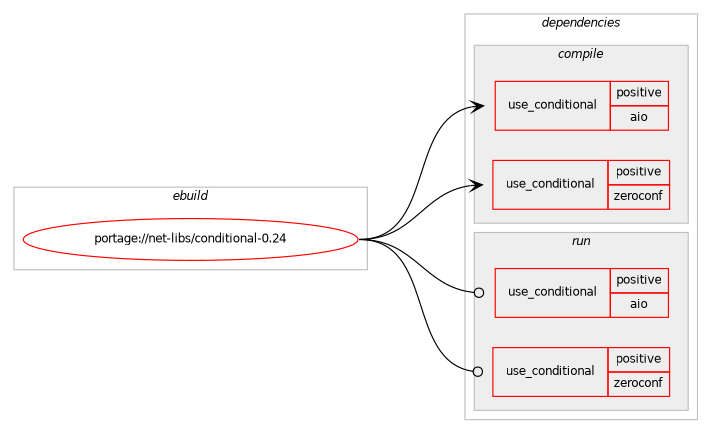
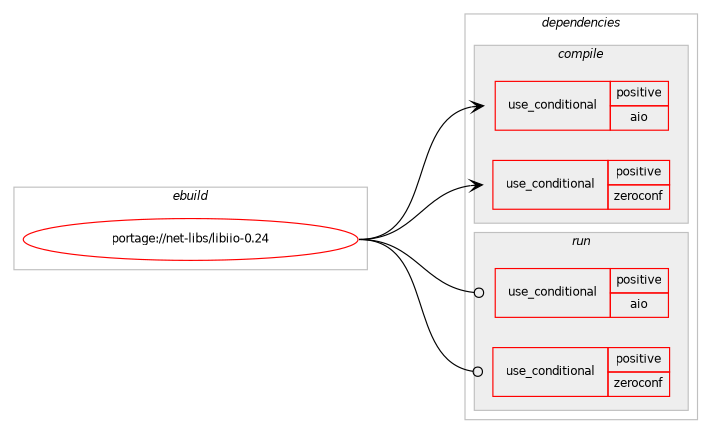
  digraph {
    compound=true
    concentrate=true
    fontname=Helvetica
    fontsize=10
    newrank=true
    rankdir=LR
    ranksep=1.5
    node [color=red fontname=Helvetica fontsize=10 shape=none]
    edge [arrowhead=vee headport=w style=solid tailport=e weight=20]
-   n1 [label="portage://net-libs/conditional-0.24" width=4 shape=""]
+   n1 [label="portage://net-libs/libiio-0.24" width=4 shape=""]
    n2 [label=<<TABLE BORDER="0" CELLBORDER="1" CELLSPACING="0" CELLPADDING="4"><TR><TD ROWSPAN="3" CELLPADDING="10">use_conditional</TD></TR><TR><TD>positive</TD></TR><TR><TD>aio</TD></TR></TABLE>>]
    n3 [label=<<TABLE BORDER="0" CELLBORDER="1" CELLSPACING="0" CELLPADDING="4"><TR><TD ROWSPAN="3" CELLPADDING="10">use_conditional</TD></TR><TR><TD>positive</TD></TR><TR><TD>zeroconf</TD></TR></TABLE>>]
    n4 [label=<<TABLE BORDER="0" CELLBORDER="1" CELLSPACING="0" CELLPADDING="4"><TR><TD ROWSPAN="3" CELLPADDING="10">use_conditional</TD></TR><TR><TD>positive</TD></TR><TR><TD>aio</TD></TR></TABLE>>]
    n5 [label=<<TABLE BORDER="0" CELLBORDER="1" CELLSPACING="0" CELLPADDING="4"><TR><TD ROWSPAN="3" CELLPADDING="10">use_conditional</TD></TR><TR><TD>positive</TD></TR><TR><TD>zeroconf</TD></TR></TABLE>>]
    subgraph cluster_1 {
      color=gray
      label=<<i>ebuild</i>>
      rank=same
      n1
    }
    subgraph cluster_2 {
      color=gray
      label=<<i>dependencies</i>>
      subgraph cluster_3 {
        color=gray
        fillcolor="#eeeeee"
        label=<<i>compile</i>>
        style=filled
        subgraph sub_4 {
          color=gray
          fillcolor="#eeeeee"
          label=<<i>compile</i>>
          style=filled
          n2
        }
        subgraph sub_5 {
          color=gray
          fillcolor="#eeeeee"
          label=<<i>compile</i>>
          style=filled
          n3
        }
      }
      subgraph cluster_6 {
        color=gray
        fillcolor="#eeeeee"
        label=<<i>compile and run</i>>
        style=filled
      }
      subgraph cluster_7 {
        color=gray
        fillcolor="#eeeeee"
        label=<<i>run</i>>
        style=filled
        subgraph sub_8 {
          color=gray
          fillcolor="#eeeeee"
          label=<<i>run</i>>
          style=filled
          n4
        }
        subgraph sub_9 {
          color=gray
          fillcolor="#eeeeee"
          label=<<i>run</i>>
          style=filled
          n5
        }
      }
    }
    subgraph cluster_10 {
      color=gray
      label=<<i>candidates</i>>
      rank=same
    }
    n1 -> n2
    n1 -> n3
    n1 -> n4 [arrowhead=odot]
    n1 -> n5 [arrowhead=odot]
  }
